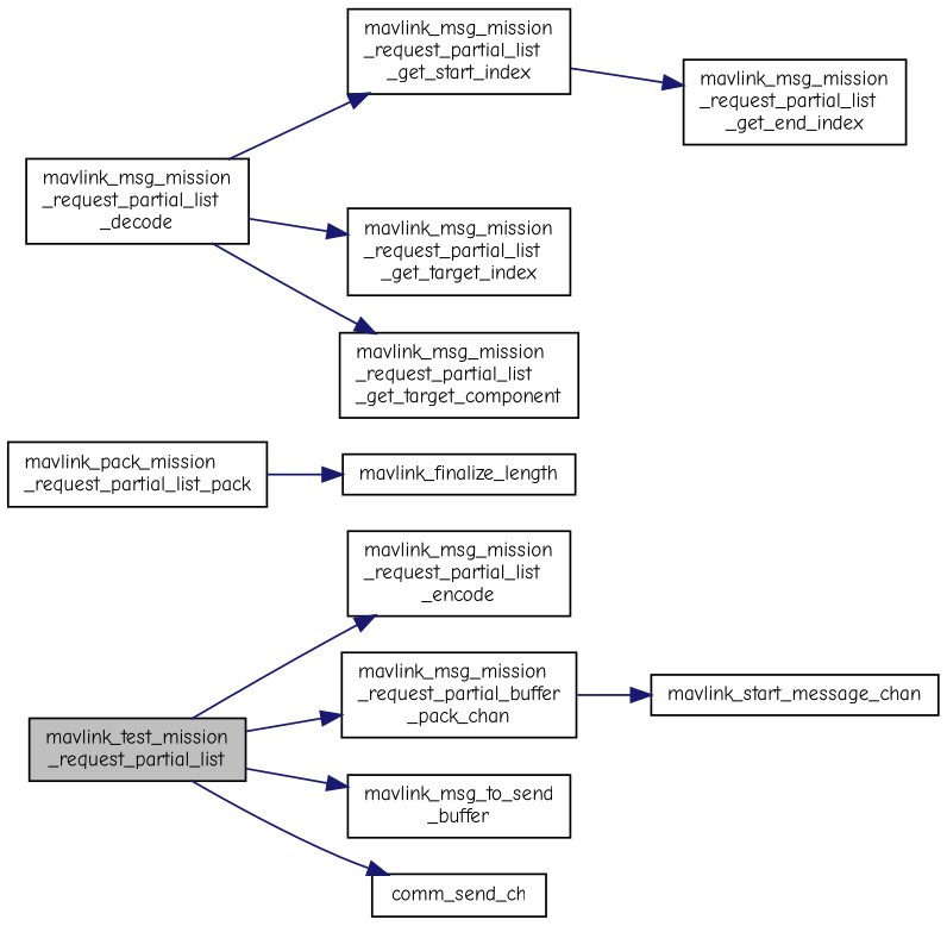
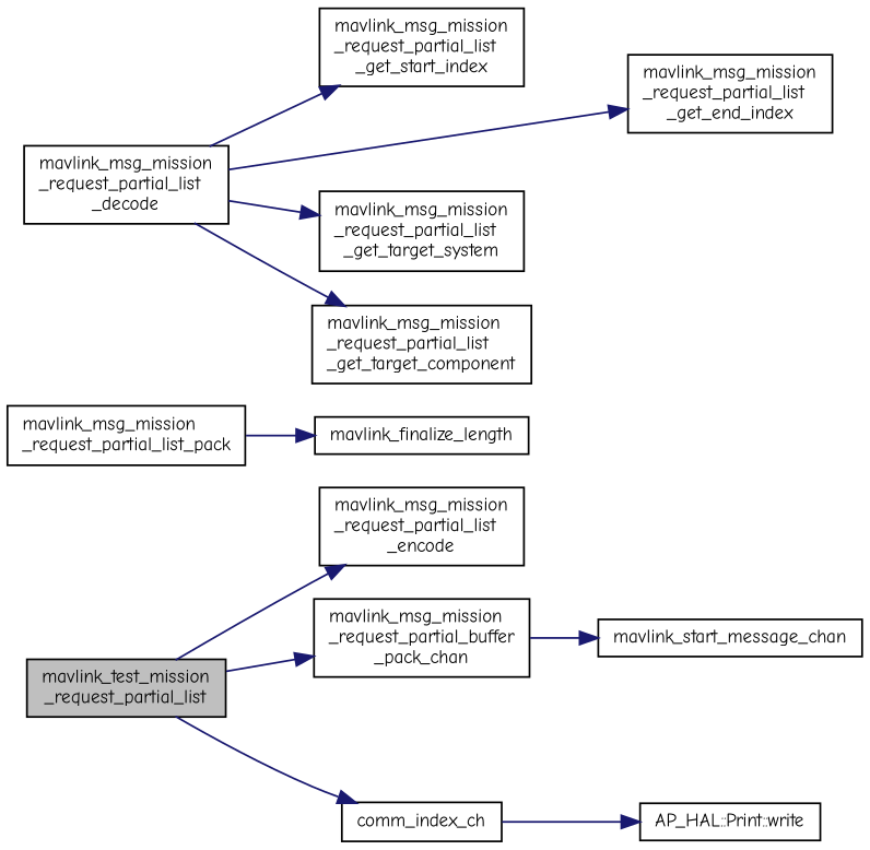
  digraph {
    fontname="Comic Neue"
    rankdir=LR
    node [color=black fillcolor=white fontname="Comic Neue" fontsize=10 shape=record style=filled]
    edge [color=midnightblue fontname="Comic Neue" fontsize=10 labelfontname=Helvetica labelfontsize=10 style=solid]
    n1 [fillcolor=grey75 fontcolor=black height=0.2 label="mavlink_test_mission\l_request_partial_list" width=0.4]
    n2 [height=0.2 label="mavlink_msg_mission\l_request_partial_list\l_encode" width=0.4]
    n3 [height=0.2 label="mavlink_msg_mission\l_request_partial_buffer\l_pack_chan" width=0.4]
-   n4 [height=0.2 label="mavlink_msg_to_send\l_buffer" width=0.4]
-   n5 [height=0.2 label=comm_send_ch width=0.4]
-   n6 [height=0.2 label="mavlink_pack_mission\l_request_partial_list_pack" width=0.4]
+   n5 [height=0.2 label=comm_index_ch width=0.4]
+   n6 [height=0.2 label="mavlink_msg_mission\l_request_partial_list_pack" width=0.4]
    n7 [height=0.2 label=mavlink_finalize_length width=0.4]
    n8 [height=0.2 label="mavlink_msg_mission\l_request_partial_list\l_decode" width=0.4]
    n9 [height=0.2 label="mavlink_msg_mission\l_request_partial_list\l_get_start_index" width=0.4]
    n10 [height=0.2 label="mavlink_msg_mission\l_request_partial_list\l_get_end_index" width=0.4]
-   n11 [height=0.2 label="mavlink_msg_mission\l_request_partial_list\l_get_target_index" width=0.4]
+   n11 [height=0.2 label="mavlink_msg_mission\l_request_partial_list\l_get_target_system" width=0.4]
    n12 [height=0.2 label="mavlink_msg_mission\l_request_partial_list\l_get_target_component" width=0.4]
    n13 [height=0.2 label=mavlink_start_message_chan width=0.4]
+   n14 [height=0.2 label="AP_HAL::Print::write" width=0.4]
    n1 -> n2
    n1 -> n3
-   n1 -> n4
    n1 -> n5
    n3 -> n13
+   n5 -> n14
    n6 -> n7
    n8 -> n9
-   n9 -> n10
+   n8 -> n10
    n8 -> n11
    n8 -> n12
  }
